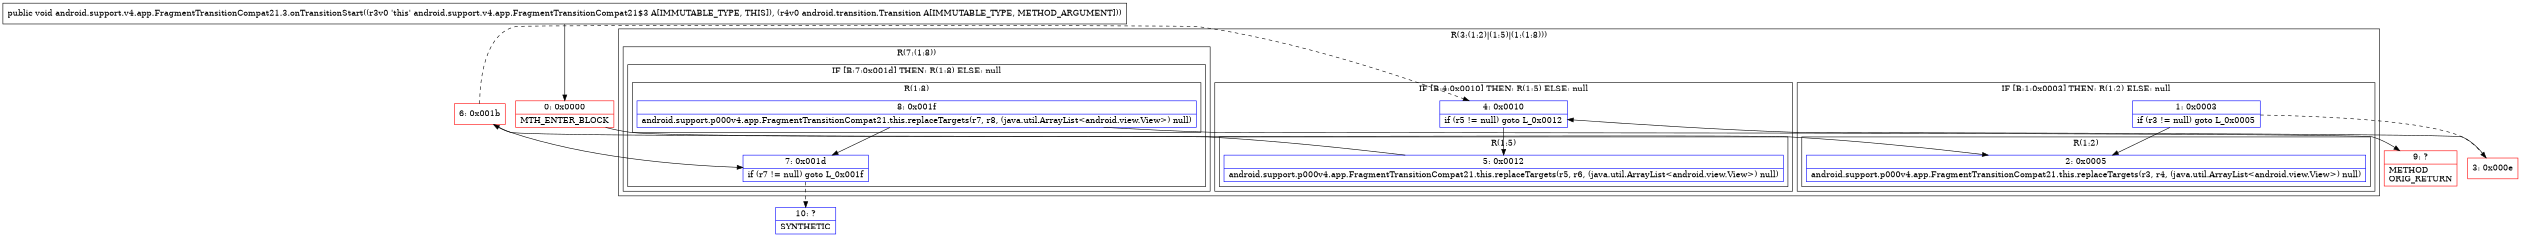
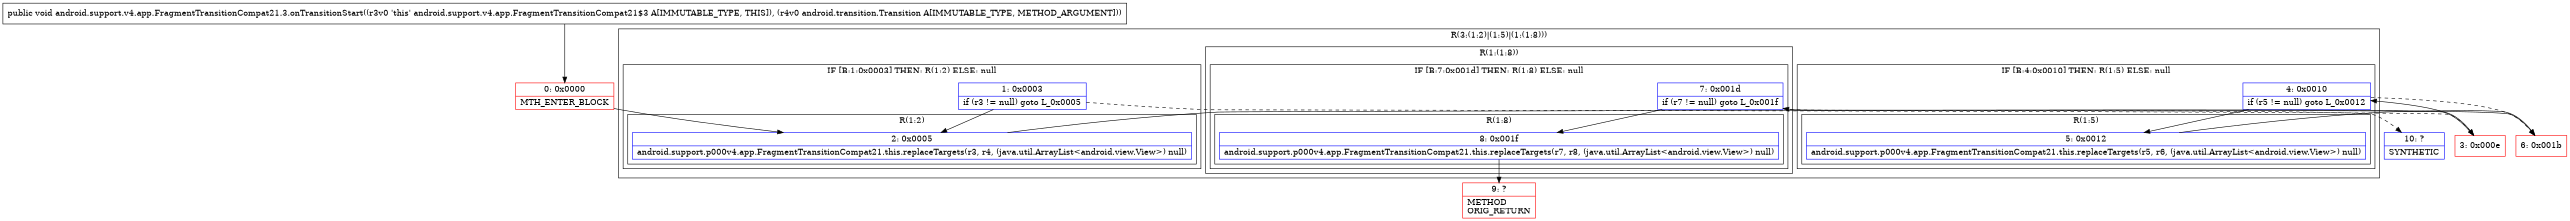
  digraph {
    node [color=blue shape=record]
    n1 [label="{2\:\ 0x0005|android.support.p000v4.app.FragmentTransitionCompat21.this.replaceTargets(r3, r4, (java.util.ArrayList\<android.view.View\>) null)\l}"]
    n2 [label="{1\:\ 0x0003|if (r3 != null) goto L_0x0005\l}"]
    n3 [label="{5\:\ 0x0012|android.support.p000v4.app.FragmentTransitionCompat21.this.replaceTargets(r5, r6, (java.util.ArrayList\<android.view.View\>) null)\l}"]
    n4 [label="{4\:\ 0x0010|if (r5 != null) goto L_0x0012\l}"]
    n5 [label="{8\:\ 0x001f|android.support.p000v4.app.FragmentTransitionCompat21.this.replaceTargets(r7, r8, (java.util.ArrayList\<android.view.View\>) null)\l}"]
    n6 [label="{7\:\ 0x001d|if (r7 != null) goto L_0x001f\l}"]
    n7 [color=red label="{3\:\ 0x000e}"]
    n8 [color=red label="{6\:\ 0x001b}"]
    n9 [color=red label="{9\:\ ?|METHOD\lORIG_RETURN\l}"]
    n10 [label="{10\:\ ?|SYNTHETIC\l}"]
    n11 [color=red label="{0\:\ 0x0000|MTH_ENTER_BLOCK\l}"]
    n12 [label="{public void android.support.v4.app.FragmentTransitionCompat21.3.onTransitionStart((r3v0 'this' android.support.v4.app.FragmentTransitionCompat21$3 A[IMMUTABLE_TYPE, THIS]), (r4v0 android.transition.Transition A[IMMUTABLE_TYPE, METHOD_ARGUMENT])) }" color=""]
    subgraph cluster_1 {
      label="R(3:(1:2)|(1:5)|(1:(1:8)))"
      subgraph cluster_2 {
        label="IF [B:1:0x0003] THEN: R(1:2) ELSE: null"
        n2
        subgraph cluster_3 {
          label="R(1:2)"
          n1
        }
      }
      subgraph cluster_4 {
        label="IF [B:4:0x0010] THEN: R(1:5) ELSE: null"
        n4
        subgraph cluster_5 {
          label="R(1:5)"
          n3
        }
      }
      subgraph cluster_6 {
-       label="R(7:(1:8))"
+       label="R(1:(1:8))"
        subgraph cluster_7 {
          label="IF [B:7:0x001d] THEN: R(1:8) ELSE: null"
          n6
          subgraph cluster_8 {
            label="R(1:8)"
            n5
          }
        }
      }
    }
+   n1 -> n7
    n2 -> n1
    n2 -> n7 [style=dashed]
    n3 -> n8
    n4 -> n3
-   n8 -> n4 [style=dashed]
+   n4 -> n8 [style=dashed]
    n5 -> n9
-   n5 -> n6
+   n6 -> n5
    n6 -> n10 [style=dashed]
    n7 -> n4
    n8 -> n6
    n11 -> n1
    n12 -> n11
  }
